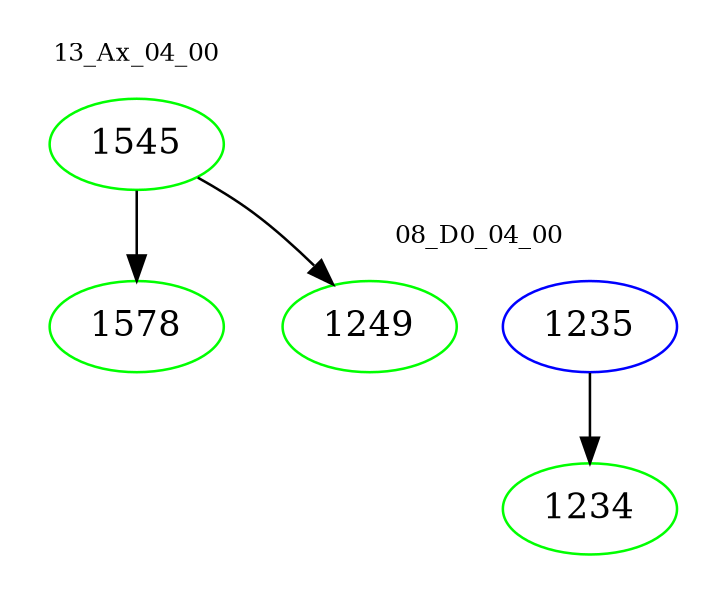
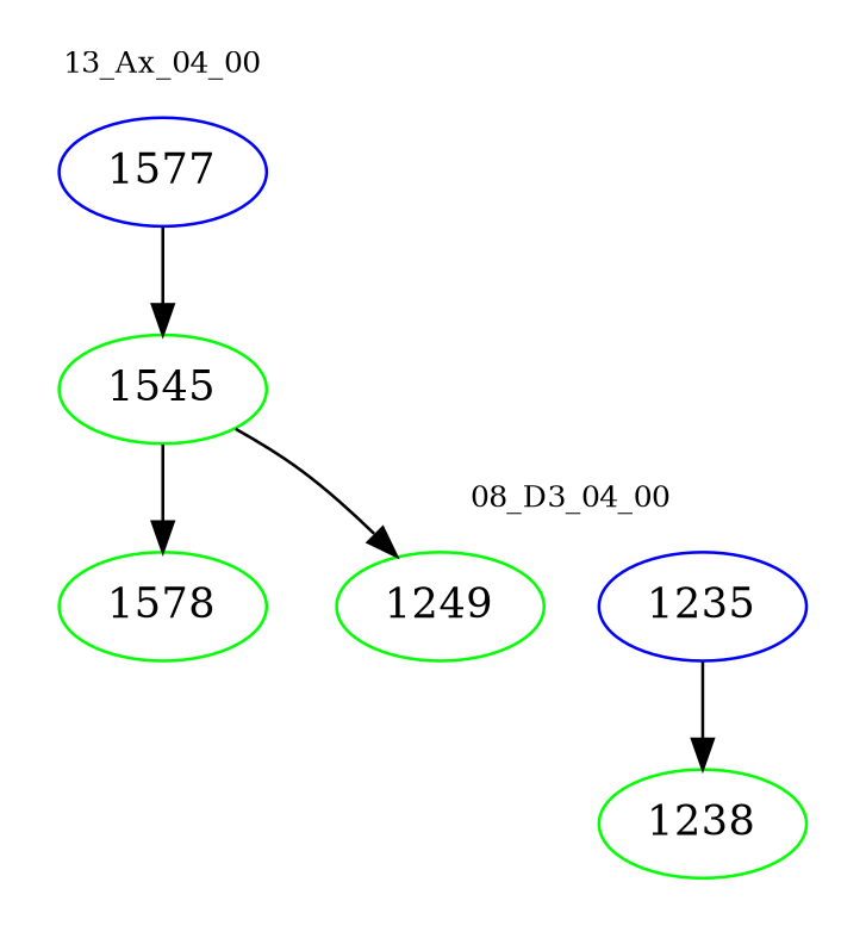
  digraph {
    node [color=green]
    edge [color=black]
+   n1 [color=blue label=1577]
    n2 [label=1545]
    n3 [label=1578]
    n4 [color=blue label=1235]
-   n5 [label=1234]
+   n5 [label=1238]
    n6 [label=1249]
    subgraph cluster_1 {
      color=white
      fontsize=10
      label="13_Ax_04_00"
+     n1
      n2
      n3
    }
    subgraph cluster_2 {
      color=white
      fontsize=10
-     label="08_D0_04_00"
+     label="08_D3_04_00"
      n4
      n5
      n6
    }
+   n1 -> n2
    n2 -> n3
    n2 -> n6
    n4 -> n5
  }
